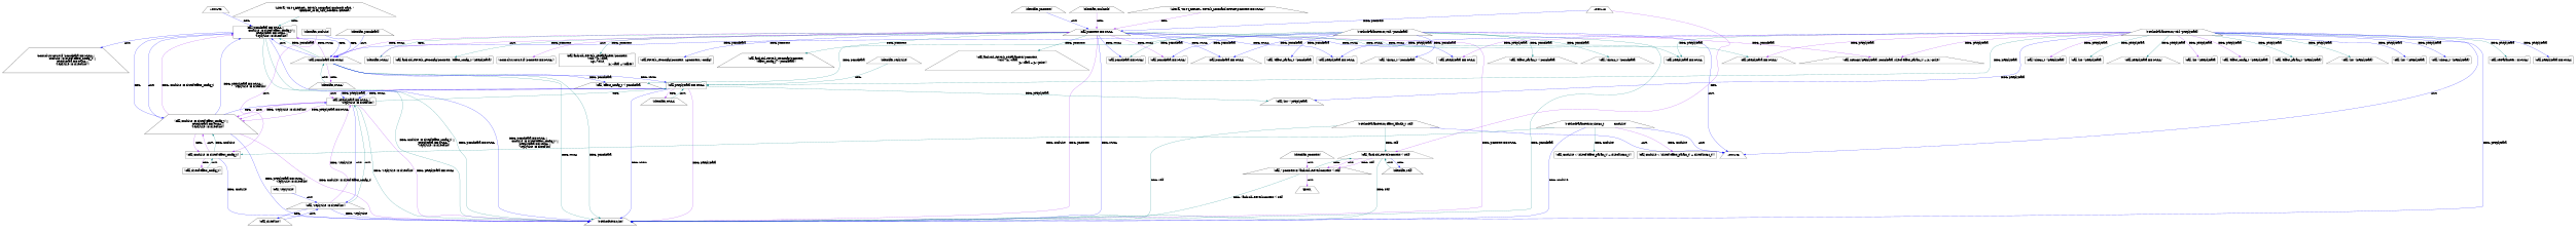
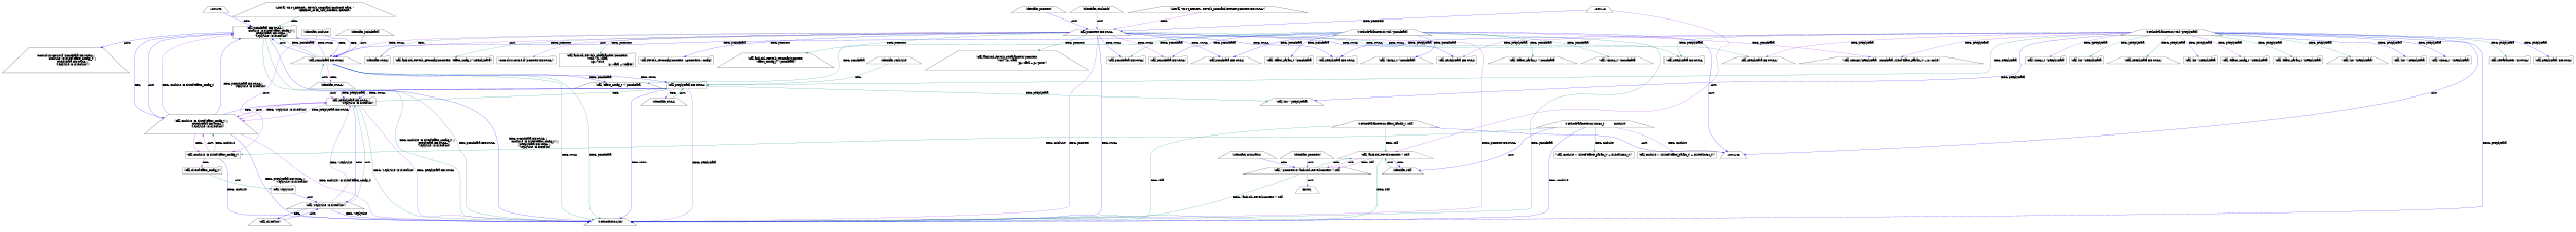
  digraph {
    node [shape=trapezium]
    edge [color=blue]
    n1 [label="(Call,pCmdData == NULL ||\n                cmdSize != sizeof(effect_config_t) ||\n                pReplyData == NULL ||\n                *replySize != sizeof(int))" shape=folder]
    n2 [label="(Call,pCmdData == NULL)"]
    n3 [label="(Call,cmdSize != sizeof(effect_config_t) ||\n                pReplyData == NULL ||\n                *replySize != sizeof(int))"]
    n4 [label="(MethodReturn,int)"]
    n5 [label="(ControlStructure,if (pCmdData == NULL ||\n                cmdSize != sizeof(effect_config_t) ||\n                pReplyData == NULL ||\n                *replySize != sizeof(int)))"]
    n6 [label="(Call,pReplyData == NULL)" shape=folder]
    n7 [label="(Identifier,NULL)"]
    n8 [label="(Call,(effect_config_t *) pCmdData)"]
    n9 [label="(Call,cmdSize != sizeof(effect_config_t))" shape=folder]
    n10 [label="(Call,pReplyData == NULL ||\n                *replySize != sizeof(int))" shape=folder]
    n11 [label="(Identifier,NULL)"]
    n12 [label="(Call,(int *) pReplyData)"]
    n13 [label="(MethodParameterIn,void *pCmdData)"]
    n14 [label="(Call,(effect_param_t *)pCmdData)" shape=folder]
    n15 [label="(Call,pCmdData == NULL)"]
    n16 [label="(Call,pCmdData == NULL)" shape=folder]
    n17 [label="(Call,pCmdData == NULL)" shape=folder]
    n18 [label="(Call,(uint32_t *)pCmdData)"]
    n19 [label="(Call,(effect_param_t *) pCmdData)"]
    n20 [label="(Call,(uint32_t *)pCmdData)"]
    n21 [label="(Call,memcpy(pReplyData, pCmdData, sizeof(effect_param_t) + p->psize))"]
    1000106
    n23 [label="(Call,pContext == NULL)"]
    n24 [label="(Call,Reverb_setConfig(pContext, &pContext->config))" shape=folder]
    n25 [label="(Call,android::Reverb_setConfig(pContext,\n (effect_config_t *) pCmdData))"]
    n26 [label="(Call,pReplyData == NULL)" shape=folder]
    n27 [label="(Call,android::Reverb_setParameter(pContext,\n (void *)p->data,\n                                                              p->data + p->psize))"]
    n28 [label="(Call,pReplyData == NULL)"]
    n29 [label="(Identifier,NULL)" shape=folder]
    n30 [label="(Call,android::Reverb_getConfig(pContext, (effect_config_t *)pReplyData))" shape=folder]
    n31 [label="(Call,pReplyData == NULL)" shape=folder]
    n32 [label="(ControlStructure,if (pContext == NULL))" shape=folder]
    n33 [label="(Call,android::Reverb_getParameter(pContext,\n (void *)p->data,\n &p->vsize,\n                                                          p->data + voffset))" shape=folder]
    n34 [label="(Call,pReplyData == NULL)" shape=folder]
    n35 [label="(Call,* pContext = (android::ReverbContext *) self)"]
    n36 [label="(Call,(android::ReverbContext *) self)"]
    n37 [label="(Block,)"]
    n38 [label="(Identifier,self)"]
    n39 [label="(MethodParameterIn,effect_handle_t  self)"]
    n40 [label="(Call,sizeof(effect_config_t))" shape=folder]
    n41 [label="(Call,*replySize != sizeof(int))"]
    n42 [label="(MethodParameterIn,uint32_t            cmdSize)"]
    n43 [label="(Call,cmdSize < (sizeof(effect_param_t) + sizeof(int32_t)))" shape=folder]
    n44 [label="(Call,cmdSize < (sizeof(effect_param_t) + sizeof(int32_t)))" shape=folder]
    n45 [label="(Call,sizeof(int))"]
    n46 [label="(MethodParameterIn,void *pReplyData)"]
    n47 [label="(Call,setParameter != NULL)" shape=folder]
    n48 [label="(Call,pReplyData == NULL)" shape=folder]
    n49 [label="(Call,(uint32_t *)pReplyData)" shape=folder]
    n50 [label="(Call,(int *)pReplyData)" shape=folder]
    n51 [label="(Call,pReplyData == NULL)"]
    n52 [label="(Call,(int *)pReplyData)" shape=folder]
    n53 [label="(Call,(effect_config_t *)pReplyData)" shape=folder]
    n54 [label="(Call,(effect_param_t *)pReplyData)" shape=folder]
    n55 [label="(Call,(int *)pReplyData)"]
    n56 [label="(Call,(int *) pReplyData)" shape=folder]
    n57 [label="(Call,(uint32_t *)pReplyData)" shape=folder]
    n58 [label="(Identifier,pContext)"]
+   n59 [label="(Identifier,LvmStatus)"]
    n60 [label="(Identifier,pContext)"]
    n61 [label="(Identifier,cmdCode)"]
    n62 [label="(Identifier,cmdSize)" shape=folder]
    n63 [label="(Identifier,replySize)"]
    n64 [label="(Literal,\"\tLVM_ERROR : Reverb_command ERROR pContext == NULL\")"]
    n65 [label="(Call,*replySize)" shape=folder]
    n66 [label="(Identifier,pCmdData)"]
    n67 [label="(Literal,\"\tLVM_ERROR : Reverb_command cmdCode Case: \"\n                         \"EFFECT_CMD_SET_CONFIG: ERROR\")"]
    1000192
    1000118
    n1 -> n2 [label="CFG: "]
    n1 -> n3 [label="CFG: "]
    n1 -> n4 [color=teal label="DDG: cmdSize != sizeof(effect_config_t) ||\n                pReplyData == NULL ||\n                *replySize != sizeof(int)"]
    n1 -> n4 [color=teal label="DDG: pCmdData == NULL"]
    n1 -> n4 [label="DDG: pCmdData == NULL ||\n                cmdSize != sizeof(effect_config_t) ||\n                pReplyData == NULL ||\n                *replySize != sizeof(int)"]
    n1 -> n5 [label="AST: "]
    n2 -> n1 [label="AST: "]
    n2 -> n1 [color=teal label="DDG: pCmdData"]
    n2 -> n1 [color=purple label="DDG: NULL"]
    n2 -> n4 [color=teal label="DDG: NULL"]
    n2 -> n4 [color=teal label="DDG: pCmdData"]
    n2 -> n6 [label="DDG: NULL"]
    n2 -> n7 [color=purple label="CFG: "]
    n2 -> n8 [label="DDG: pCmdData"]
    n3 -> n1 [label="AST: "]
    n3 -> n1 [color=purple label="DDG: cmdSize != sizeof(effect_config_t)"]
    n3 -> n1 [label="DDG: pReplyData == NULL ||\n                *replySize != sizeof(int)"]
    n3 -> n4 [color=purple label="DDG: cmdSize != sizeof(effect_config_t)"]
    n3 -> n4 [label="DDG: pReplyData == NULL ||\n                *replySize != sizeof(int)"]
    n3 -> n9 [color=purple label="CFG: "]
    n3 -> n10 [label="CFG: "]
    n6 -> n4 [color=purple label="DDG: pReplyData"]
    n6 -> n4 [label="DDG: NULL"]
    n6 -> n10 [color=purple label="AST: "]
    n6 -> n10 [label="DDG: pReplyData"]
    n6 -> n10 [label="DDG: NULL"]
    n6 -> n11 [color=purple label="CFG: "]
    n6 -> n12 [color=teal label="DDG: pReplyData"]
    n7 -> n2 [color=teal label="AST: "]
    n9 -> n3 [color=purple label="AST: "]
    n9 -> n3 [color=teal label="DDG: cmdSize"]
    n9 -> n4 [label="DDG: cmdSize"]
    n9 -> n40 [color=purple label="CFG: "]
    n10 -> n3 [color=purple label="AST: "]
    n10 -> n3 [color=purple label="DDG: pReplyData == NULL"]
    n10 -> n3 [color=purple label="DDG: *replySize != sizeof(int)"]
    n10 -> n4 [color=teal label="DDG: *replySize != sizeof(int)"]
    n10 -> n4 [color=purple label="DDG: pReplyData == NULL"]
    n10 -> n6 [color=teal label="CFG: "]
-   n10 -> n41 [label="AST: "]
+   n10 -> n41 [label="CFG: "]
    n11 -> n6 [color=teal label="AST: "]
    n13 -> n2 [label="DDG: pCmdData"]
    n13 -> n4 [color=teal label="DDG: pCmdData"]
    n13 -> n8 [color=teal label="DDG: pCmdData"]
    n13 -> n14 [label="DDG: pCmdData"]
    n13 -> n15 [label="DDG: pCmdData"]
    n13 -> n16 [color=teal label="DDG: pCmdData"]
    n13 -> n17 [label="DDG: pCmdData"]
    n13 -> n18 [label="DDG: pCmdData"]
    n13 -> n19 [color=teal label="DDG: pCmdData"]
    n13 -> n20 [color=teal label="DDG: pCmdData"]
    n13 -> n21 [color=purple label="DDG: pCmdData"]
    n13 -> 1000106 [label="AST: "]
    n23 -> n2 [color=purple label="DDG: NULL"]
    n23 -> n4 [label="DDG: NULL"]
    n23 -> n4 [color=purple label="DDG: pContext == NULL"]
    n23 -> n4 [color=purple label="DDG: pContext"]
    n23 -> n15 [label="DDG: NULL"]
    n23 -> n16 [label="DDG: NULL"]
    n23 -> n17 [color=purple label="DDG: NULL"]
    n23 -> n24 [label="DDG: pContext"]
    n23 -> n25 [color=teal label="DDG: pContext"]
    n23 -> n26 [color=teal label="DDG: NULL"]
    n23 -> n27 [color=teal label="DDG: pContext"]
    n23 -> n28 [color=teal label="DDG: NULL"]
    n23 -> n29 [color=teal label="CFG: "]
    n23 -> n30 [color=teal label="DDG: pContext"]
    n23 -> n31 [label="DDG: NULL"]
    n23 -> n32 [color=purple label="AST: "]
    n23 -> n33 [color=teal label="DDG: pContext"]
    n23 -> n34 [label="DDG: NULL"]
    n29 -> n23 [color=purple label="AST: "]
    n35 -> n4 [color=teal label="DDG: (android::ReverbContext *) self"]
    n35 -> n36 [color=teal label="CFG: "]
    n35 -> n37 [color=purple label="AST: "]
    n36 -> n4 [color=teal label="DDG: self"]
    n36 -> n35 [color=purple label="AST: "]
    n36 -> n35 [color=purple label="DDG: self"]
    n36 -> n38 [label="CFG: "]
    n38 -> n36 [color=teal label="AST: "]
    n39 -> n4 [color=teal label="DDG: self"]
    n39 -> 1000106 [label="AST: "]
    n39 -> n36 [color=teal label="DDG: self"]
-   n40 -> n9 [color=teal label="AST: "]
+   n40 -> n65 [color=teal label="AST: "]
    n41 -> n4 [label="DDG: *replySize"]
    n41 -> n10 [color=teal label="AST: "]
    n41 -> n10 [color=purple label="DDG: *replySize"]
    n41 -> n45 [label="CFG: "]
    n42 -> n4 [label="DDG: cmdSize"]
    n42 -> n9 [color=teal label="DDG: cmdSize"]
-   n42 -> 1000106 [label="AST: "]
+   n42 -> n38 [label="AST: "]
    n42 -> n43 [color=teal label="DDG: cmdSize"]
    n42 -> n44 [color=purple label="DDG: cmdSize"]
    n45 -> n41 [label="AST: "]
    n46 -> n4 [label="DDG: pReplyData"]
    n46 -> n6 [color=teal label="DDG: pReplyData"]
    n46 -> n12 [label="DDG: pReplyData"]
    n46 -> n21 [color=purple label="DDG: pReplyData"]
    n46 -> 1000106 [label="AST: "]
    n46 -> n26 [color=teal label="DDG: pReplyData"]
    n46 -> n28 [color=purple label="DDG: pReplyData"]
    n46 -> n31 [color=purple label="DDG: pReplyData"]
    n46 -> n34 [label="DDG: pReplyData"]
    n46 -> n47 [color=teal label="DDG: pReplyData"]
    n46 -> n48 [label="DDG: pReplyData"]
    n46 -> n49 [color=purple label="DDG: pReplyData"]
    n46 -> n50 [color=teal label="DDG: pReplyData"]
    n46 -> n51 [color=teal label="DDG: pReplyData"]
    n46 -> n52 [color=purple label="DDG: pReplyData"]
    n46 -> n53 [color=purple label="DDG: pReplyData"]
    n46 -> n54 [color=teal label="DDG: pReplyData"]
    n46 -> n55 [color=teal label="DDG: pReplyData"]
    n46 -> n56 [label="DDG: pReplyData"]
    n46 -> n57 [label="DDG: pReplyData"]
    n58 -> n35 [color=purple label="AST: "]
+   n59 -> n35 [label="CFG: "]
    n60 -> n23 [label="AST: "]
-   n61 -> n23 [color=purple label="CFG: "]
+   n61 -> n23 [color=purple label="AST: "]
    n62 -> n2 [label="CFG: "]
    n62 -> n9 [color=purple label="AST: "]
    n63 -> n6 [color=teal label="CFG: "]
    n64 -> n23 [color=purple label="CFG: "]
    n65 -> n41 [label="AST: "]
    n66 -> n2 [label="AST: "]
    n67 -> n1 [color=teal label="CFG: "]
    1000192 -> n1 [label="CFG: "]
    1000118 -> n23 [label="DDG: pContext"]
-   1000118 -> n36 [color=purple label="CFG: "]
+   1000118 -> n36 [color=purple label="AST: "]
  }
